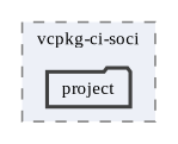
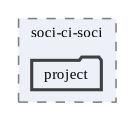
  digraph {
    compound=true
    fontname="Liberation Serif"
    n1 [color=grey25 fillcolor="#edf0f7" fontname="Liberation Serif" fontsize=10 height=0.2 label=project shape=folder style="filled,bold" width=0.4]
    subgraph cluster_1 {
      bgcolor="#edf0f7"
      fontsize=10
-     label="vcpkg-ci-soci"
+     label="soci-ci-soci"
      pencolor=grey50
      style="filled,dashed"
      n1
    }
  }
